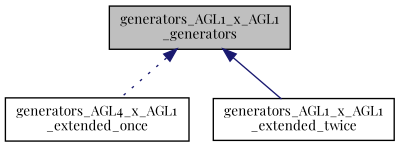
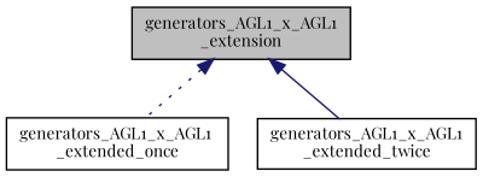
  digraph {
    fontname="Playfair Display"
    rankdir=TB
    node [color=black fillcolor=white fontname="Playfair Display" fontsize=10 shape=record style=filled]
    edge [color=midnightblue dir=back fontname="Playfair Display" fontsize=10 labelfontname=Helvetica labelfontsize=10]
-   n1 [fillcolor=grey75 fontcolor=black height=0.2 label="generators_AGL1_x_AGL1\l_generators" width=0.4]
-   n2 [height=0.2 label="generators_AGL4_x_AGL1\l_extended_once" width=0.4]
+   n1 [fillcolor=grey75 fontcolor=black height=0.2 label="generators_AGL1_x_AGL1\l_extension" width=0.4]
+   n2 [height=0.2 label="generators_AGL1_x_AGL1\l_extended_once" width=0.4]
    n3 [height=0.2 label="generators_AGL1_x_AGL1\l_extended_twice" width=0.4]
    n1 -> n2 [style=dotted]
    n1 -> n3 [style=solid]
  }
